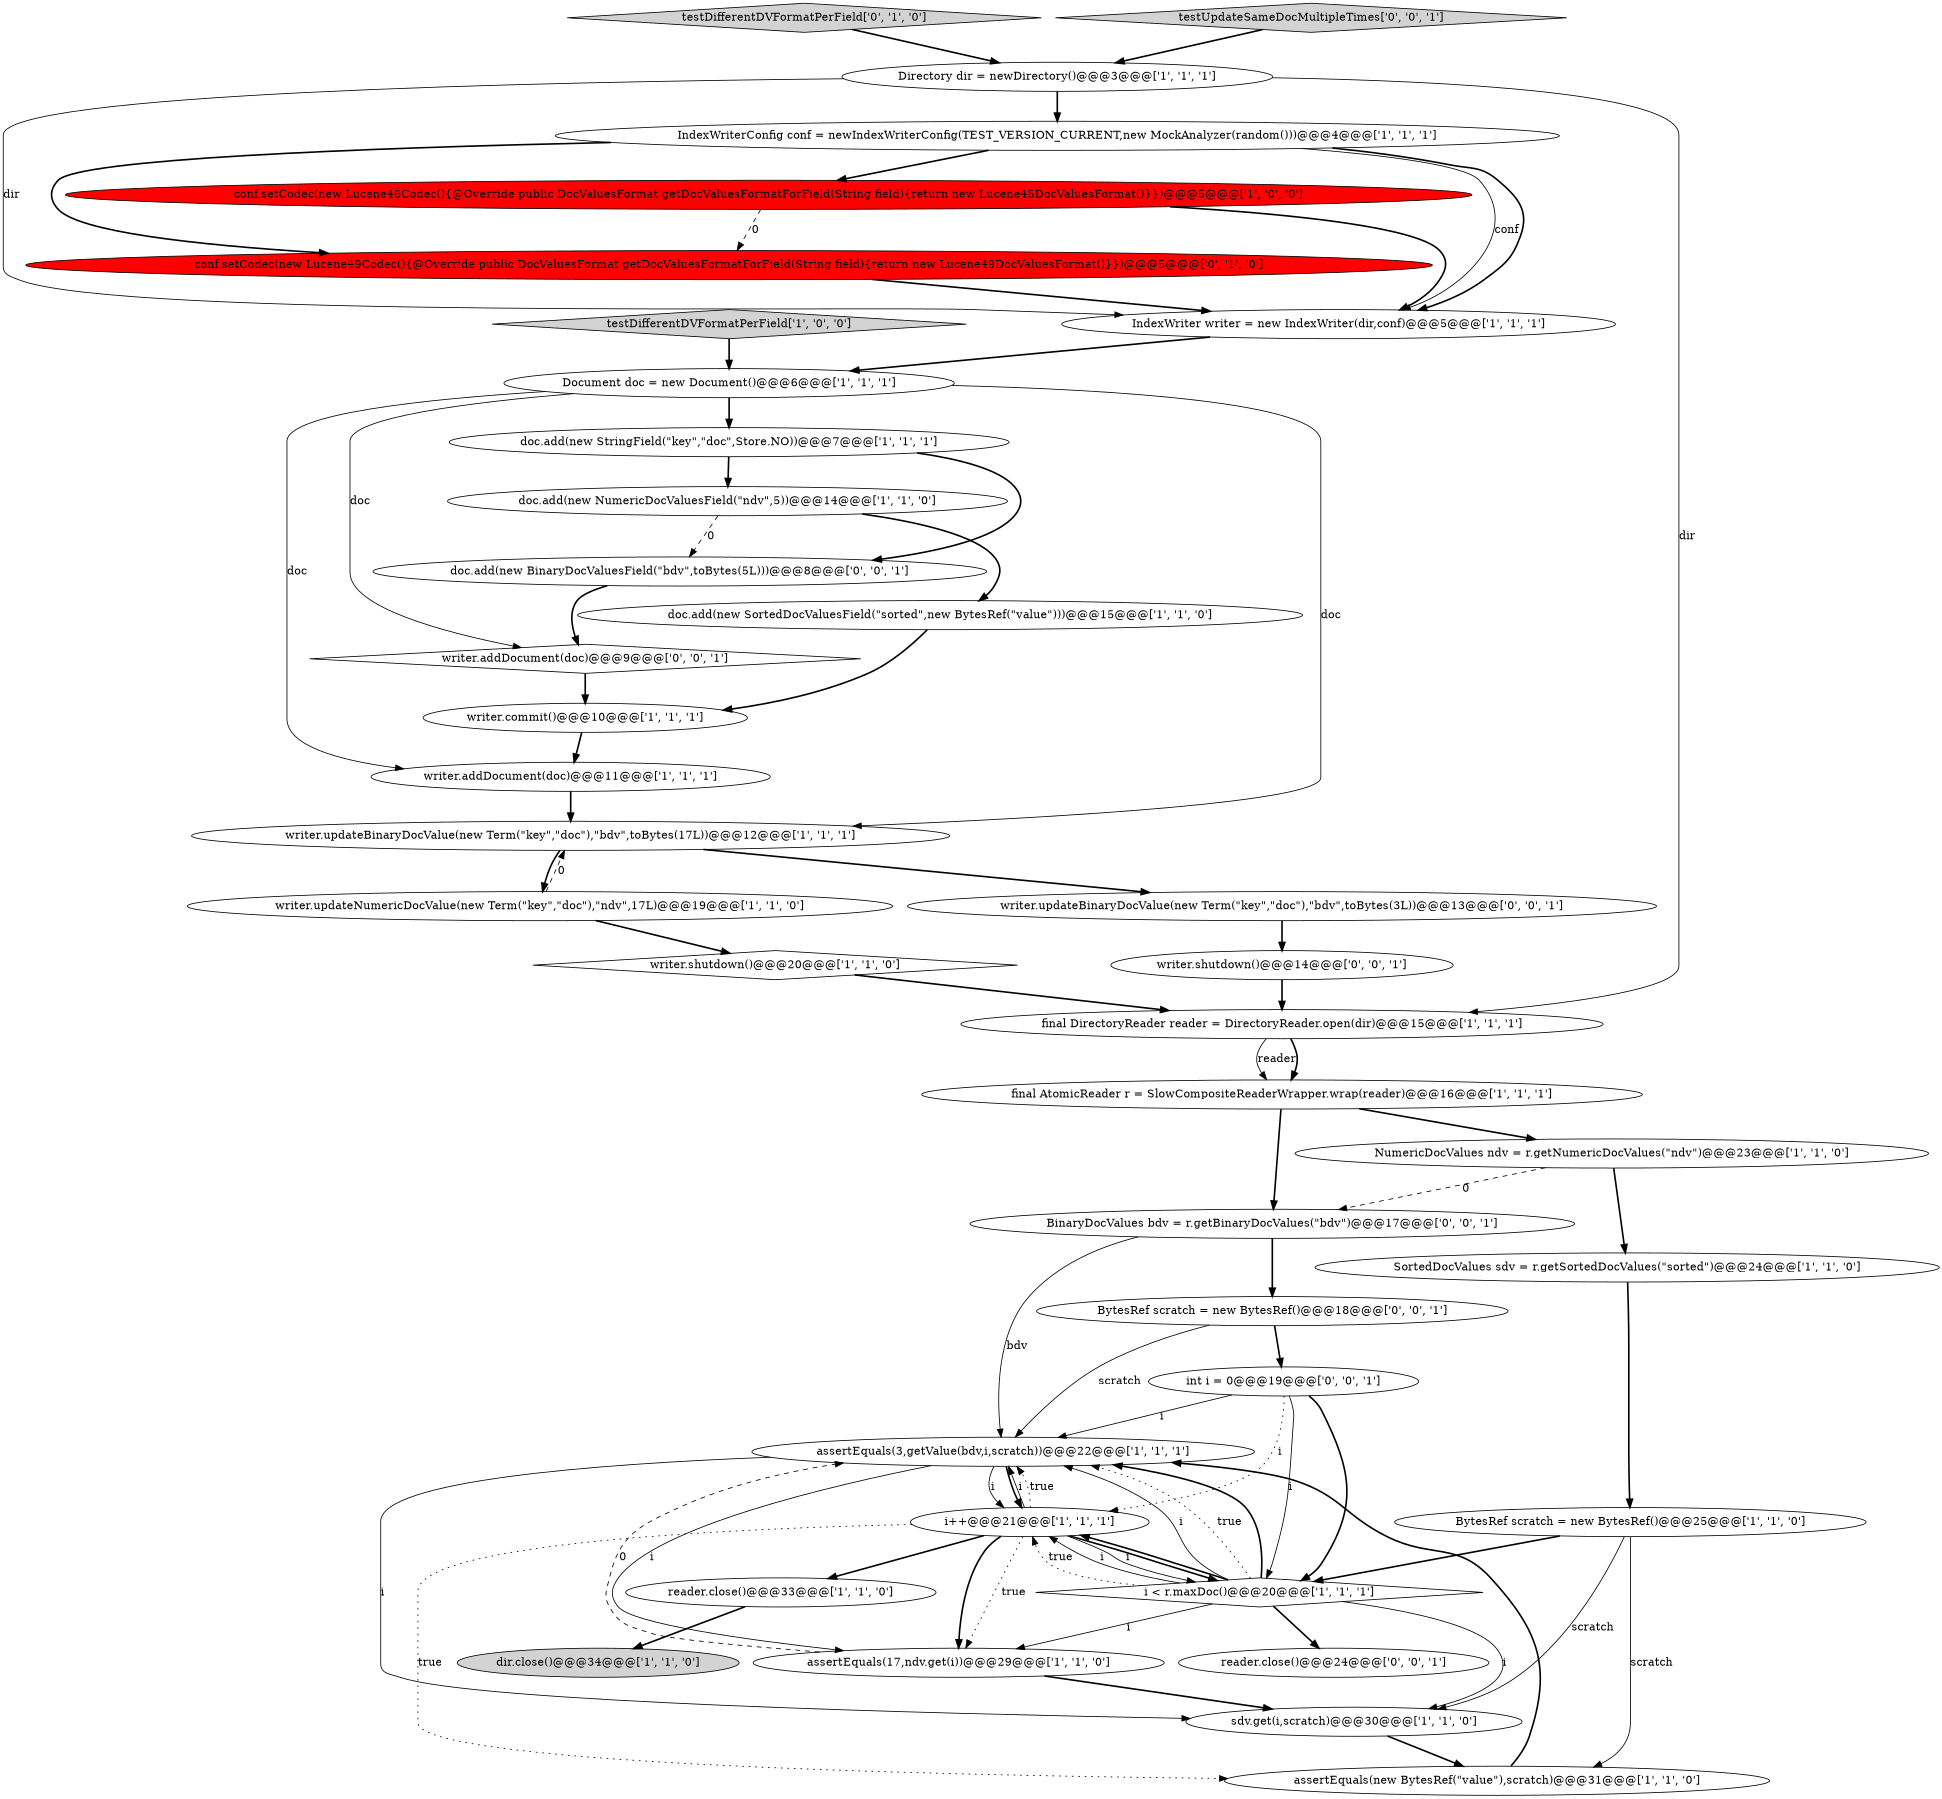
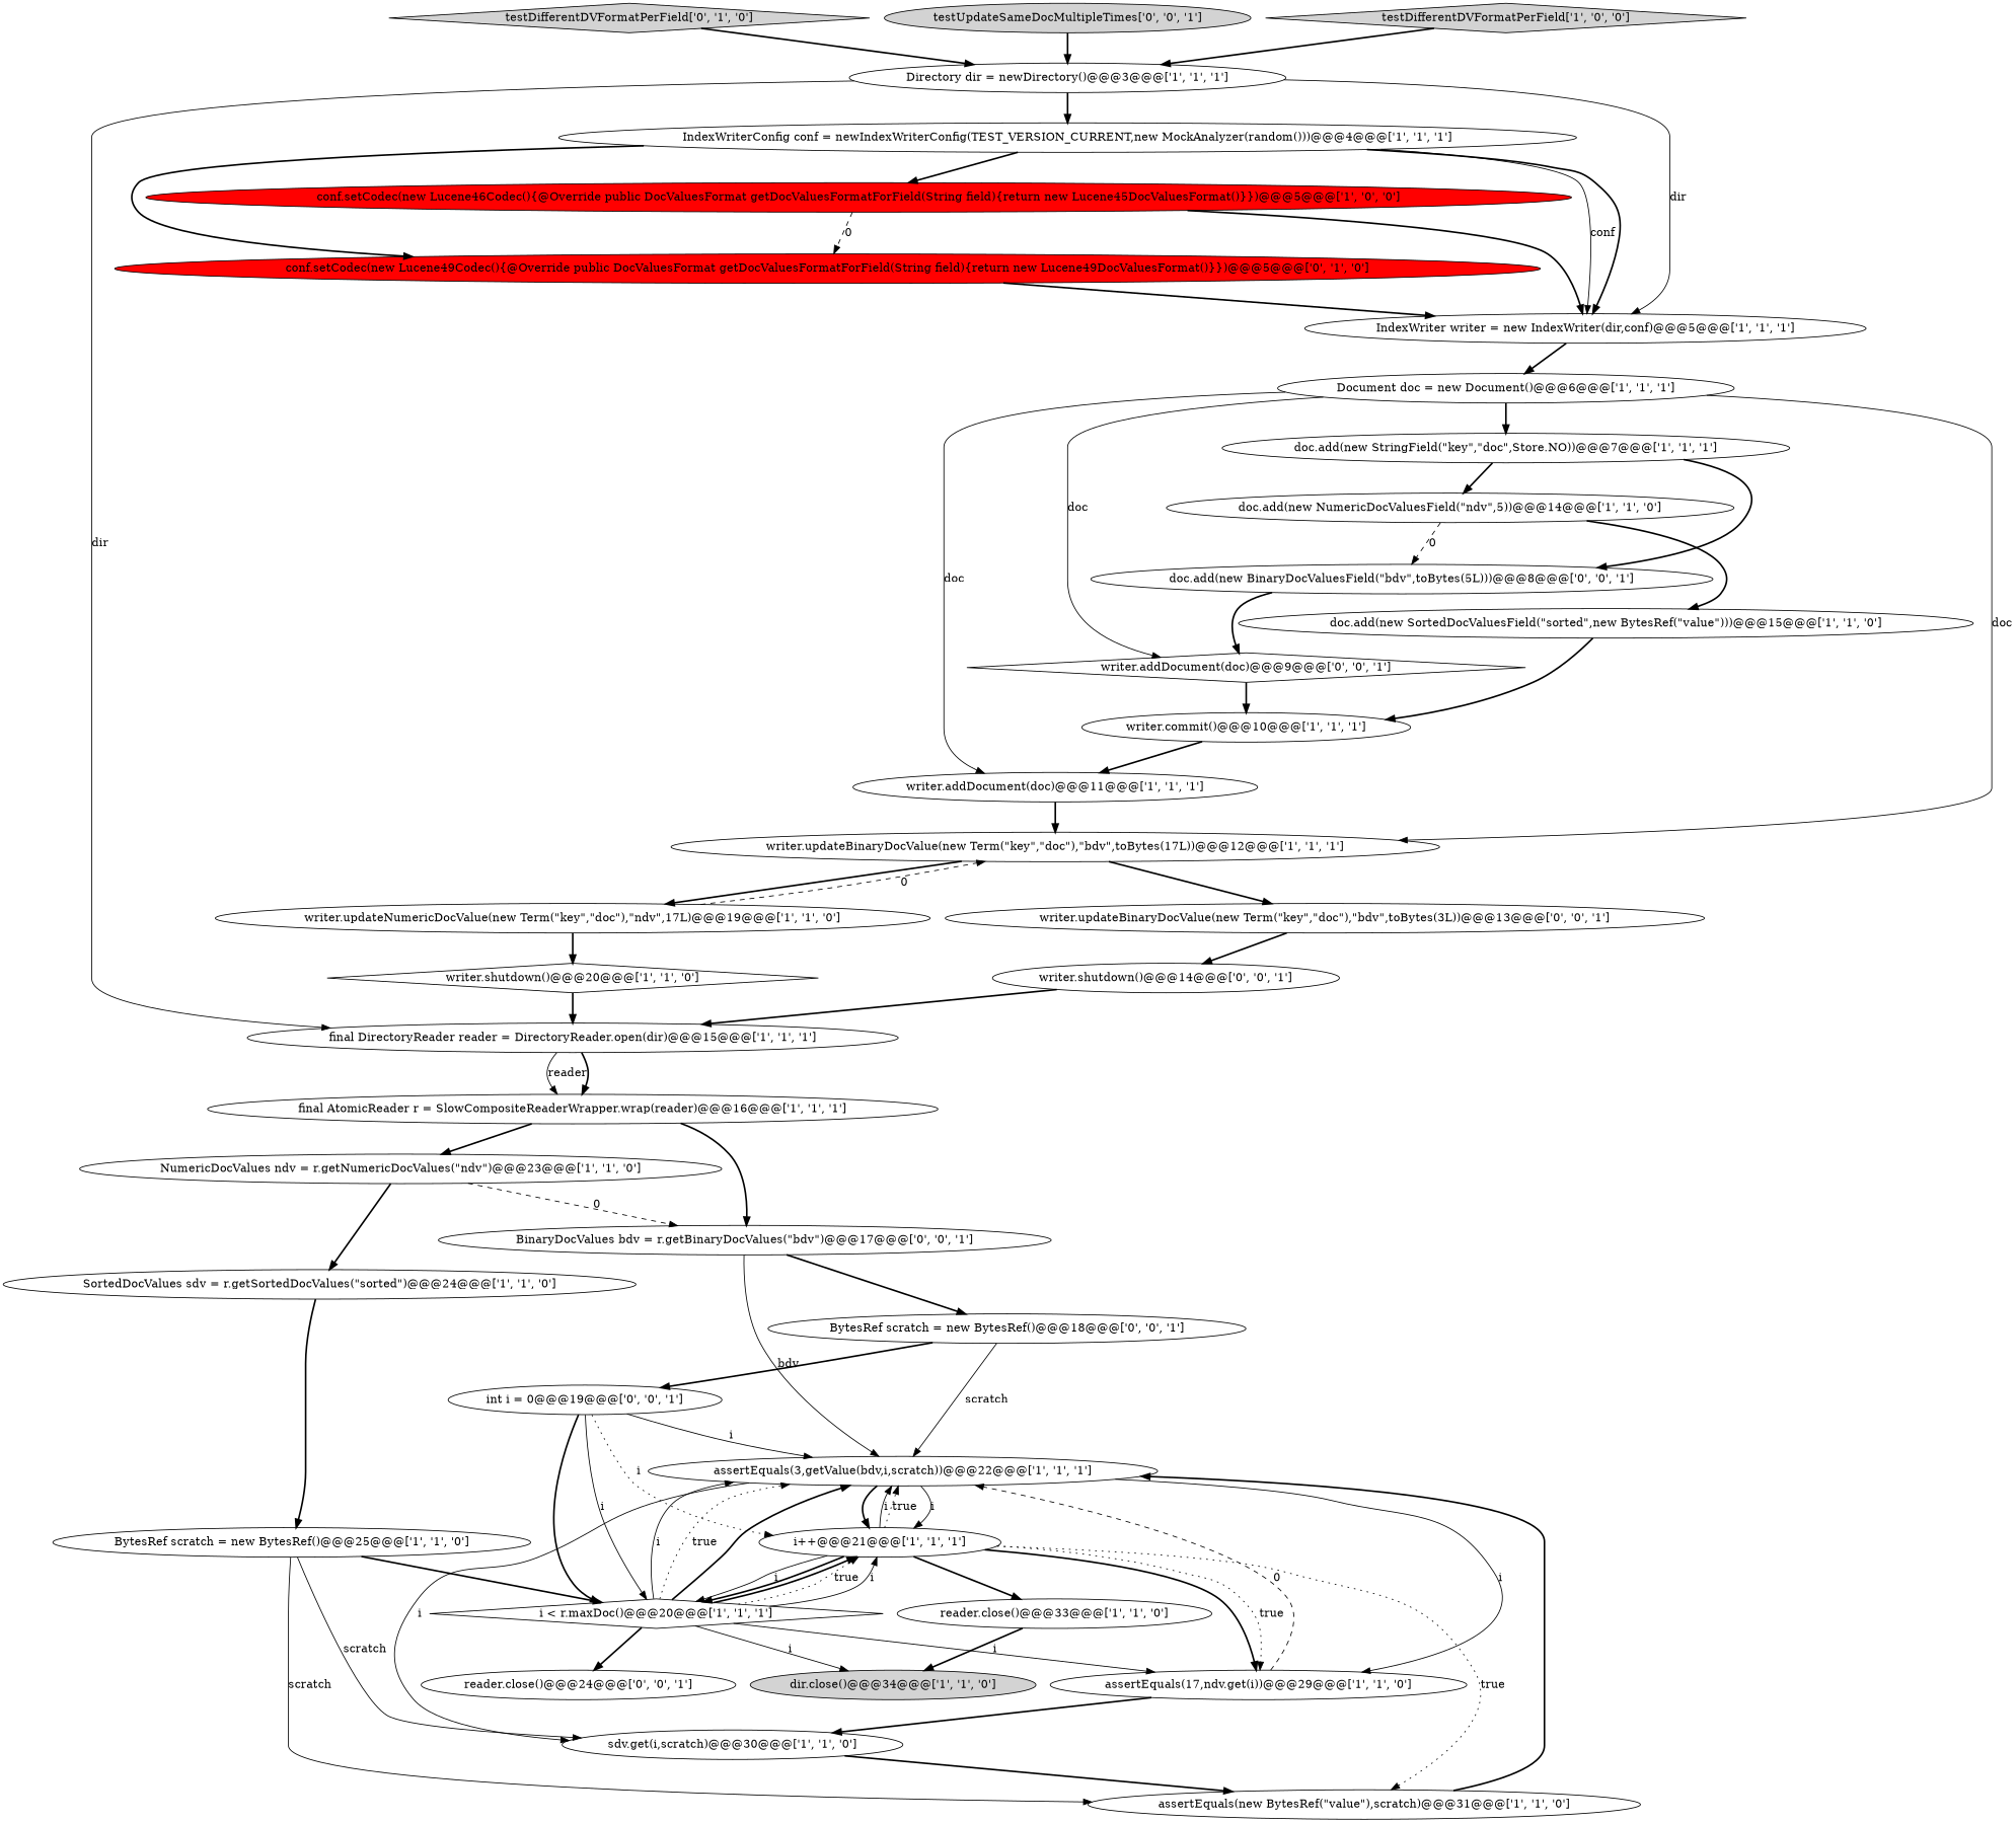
  digraph {
    node [fillcolor=white shape=ellipse style=filled]
    edge [style=bold]
    n1 [label="doc.add(new SortedDocValuesField(\"sorted\",new BytesRef(\"value\")))@@@15@@@['1', '1', '0']"]
    n2 [label="writer.commit()@@@10@@@['1', '1', '1']"]
    n3 [label="writer.addDocument(doc)@@@11@@@['1', '1', '1']"]
    n4 [label="int i = 0@@@19@@@['0', '0', '1']"]
    n5 [label="i < r.maxDoc()@@@20@@@['1', '1', '1']" shape=diamond]
    n6 [label="assertEquals(3,getValue(bdv,i,scratch))@@@22@@@['1', '1', '1']"]
    n7 [label="i++@@@21@@@['1', '1', '1']"]
    n8 [label="assertEquals(17,ndv.get(i))@@@29@@@['1', '1', '0']"]
    n9 [label="sdv.get(i,scratch)@@@30@@@['1', '1', '0']"]
    n10 [label="reader.close()@@@24@@@['0', '0', '1']"]
    n11 [label="assertEquals(new BytesRef(\"value\"),scratch)@@@31@@@['1', '1', '0']"]
    n12 [label="reader.close()@@@33@@@['1', '1', '0']"]
    n13 [label="doc.add(new StringField(\"key\",\"doc\",Store.NO))@@@7@@@['1', '1', '1']"]
    n14 [label="doc.add(new BinaryDocValuesField(\"bdv\",toBytes(5L)))@@@8@@@['0', '0', '1']"]
    n15 [label="doc.add(new NumericDocValuesField(\"ndv\",5))@@@14@@@['1', '1', '0']"]
    n16 [label="writer.addDocument(doc)@@@9@@@['0', '0', '1']" shape=diamond]
    n17 [fillcolor=lightgray label="dir.close()@@@34@@@['1', '1', '0']"]
    n18 [fillcolor=lightgray label="testDifferentDVFormatPerField['0', '1', '0']" shape=diamond]
    n19 [label="Directory dir = newDirectory()@@@3@@@['1', '1', '1']"]
    n20 [label="final DirectoryReader reader = DirectoryReader.open(dir)@@@15@@@['1', '1', '1']"]
    n21 [label="IndexWriter writer = new IndexWriter(dir,conf)@@@5@@@['1', '1', '1']"]
    n22 [label="IndexWriterConfig conf = newIndexWriterConfig(TEST_VERSION_CURRENT,new MockAnalyzer(random()))@@@4@@@['1', '1', '1']"]
    n23 [label="writer.shutdown()@@@20@@@['1', '1', '0']" shape=diamond]
    n24 [label="final AtomicReader r = SlowCompositeReaderWrapper.wrap(reader)@@@16@@@['1', '1', '1']"]
    n25 [label="writer.updateBinaryDocValue(new Term(\"key\",\"doc\"),\"bdv\",toBytes(3L))@@@13@@@['0', '0', '1']"]
    n26 [label="writer.shutdown()@@@14@@@['0', '0', '1']"]
-   n27 [fillcolor=lightgray label="testUpdateSameDocMultipleTimes['0', '0', '1']" shape=diamond]
+   n27 [fillcolor=lightgray label="testUpdateSameDocMultipleTimes['0', '0', '1']"]
    n28 [fillcolor=red label="conf.setCodec(new Lucene49Codec(){@Override public DocValuesFormat getDocValuesFormatForField(String field){return new Lucene49DocValuesFormat()}})@@@5@@@['0', '1', '0']"]
    n29 [label="Document doc = new Document()@@@6@@@['1', '1', '1']"]
    n30 [label="writer.updateBinaryDocValue(new Term(\"key\",\"doc\"),\"bdv\",toBytes(17L))@@@12@@@['1', '1', '1']"]
    n31 [label="writer.updateNumericDocValue(new Term(\"key\",\"doc\"),\"ndv\",17L)@@@19@@@['1', '1', '0']"]
    n32 [label="BytesRef scratch = new BytesRef()@@@18@@@['0', '0', '1']"]
    n33 [label="SortedDocValues sdv = r.getSortedDocValues(\"sorted\")@@@24@@@['1', '1', '0']"]
    n34 [label="BytesRef scratch = new BytesRef()@@@25@@@['1', '1', '0']"]
    n35 [label="BinaryDocValues bdv = r.getBinaryDocValues(\"bdv\")@@@17@@@['0', '0', '1']"]
    n36 [fillcolor=lightgray label="testDifferentDVFormatPerField['1', '0', '0']" shape=diamond]
    n37 [label="NumericDocValues ndv = r.getNumericDocValues(\"ndv\")@@@23@@@['1', '1', '0']"]
    n38 [fillcolor=red label="conf.setCodec(new Lucene46Codec(){@Override public DocValuesFormat getDocValuesFormatForField(String field){return new Lucene45DocValuesFormat()}})@@@5@@@['1', '0', '0']"]
    n1 -> n2
    n2 -> n3
    n3 -> n30
    n4 -> n5
    n4 -> n5 [label=i style=solid]
    n4 -> n6 [label=i style=solid]
    n4 -> n7 [label=i style=dotted]
    n5 -> n6 [label=i style=solid]
    n5 -> n6 [label=true style=dotted]
    n5 -> n6
    n5 -> n7
    n5 -> n7 [label=true style=dotted]
    n5 -> n7 [label=i style=solid]
    n5 -> n8 [label=i style=solid]
-   n5 -> n9 [label=i style=solid]
+   n5 -> n17 [label=i style=solid]
    n5 -> n10
    n6 -> n7 [label=i style=solid]
    n6 -> n7
    n6 -> n8 [label=i style=solid]
    n6 -> n9 [label=i style=solid]
    n7 -> n5
    n7 -> n5 [label=i style=solid]
    n7 -> n6 [label=i style=solid]
    n7 -> n6 [label=true style=dotted]
    n7 -> n8
    n7 -> n8 [label=true style=dotted]
    n7 -> n11 [label=true style=dotted]
    n7 -> n12
    n8 -> n6 [label=0 style=dashed]
    n8 -> n9
    n9 -> n11
    n11 -> n6
    n12 -> n17
    n13 -> n14
    n13 -> n15
    n14 -> n16
    n15 -> n1
    n15 -> n14 [label=0 style=dashed]
    n16 -> n2
    n18 -> n19
    n19 -> n20 [label=dir style=solid]
    n19 -> n21 [label=dir style=solid]
    n19 -> n22
    n20 -> n24 [label=reader style=solid]
    n20 -> n24
    n21 -> n29
    n22 -> n21 [label=conf style=solid]
    n22 -> n21
    n22 -> n28
    n22 -> n38
    n23 -> n20
    n24 -> n35
    n24 -> n37
    n25 -> n26
    n26 -> n20
    n27 -> n19
    n28 -> n21
    n29 -> n3 [label=doc style=solid]
    n29 -> n13
    n29 -> n16 [label=doc style=solid]
    n29 -> n30 [label=doc style=solid]
    n30 -> n25
    n30 -> n31
    n31 -> n23
    n31 -> n30 [label=0 style=dashed]
    n32 -> n4
    n32 -> n6 [label=scratch style=solid]
    n33 -> n34
    n34 -> n5
    n34 -> n9 [label=scratch style=solid]
    n34 -> n11 [label=scratch style=solid]
    n35 -> n6 [label=bdv style=solid]
    n35 -> n32
-   n36 -> n29
+   n36 -> n19
    n37 -> n33
    n37 -> n35 [label=0 style=dashed]
    n38 -> n21
    n38 -> n28 [label=0 style=dashed]
  }
